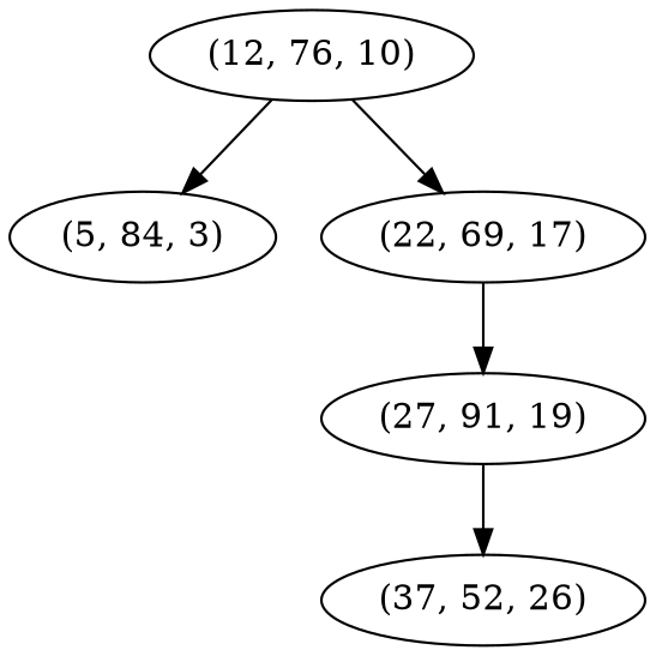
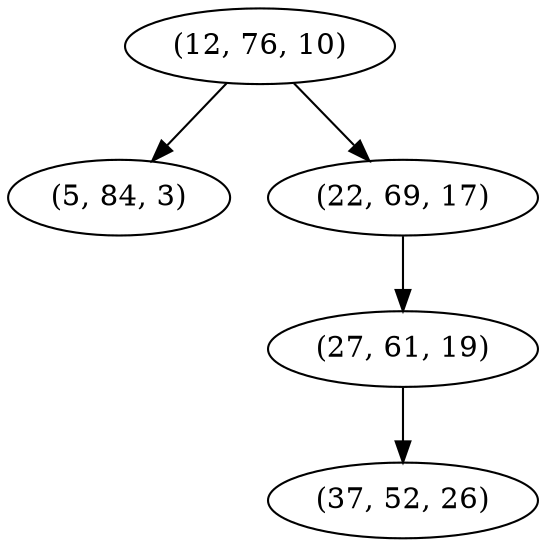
  digraph {
    "(12, 76, 10)"
    "(5, 84, 3)"
    n3 [label="(22, 69, 17)"]
-   "(27, 61, 19)" [label="(27, 91, 19)"]
+   "(27, 61, 19)"
    "(37, 52, 26)"
    "(12, 76, 10)" -> "(5, 84, 3)"
    "(12, 76, 10)" -> n3
    n3 -> "(27, 61, 19)"
    "(27, 61, 19)" -> "(37, 52, 26)"
  }
